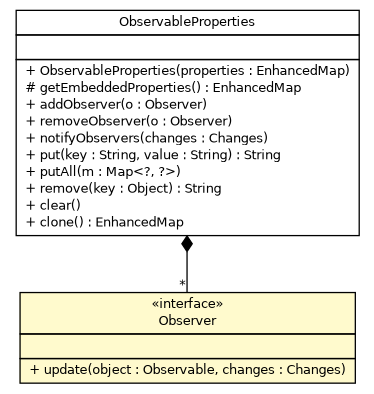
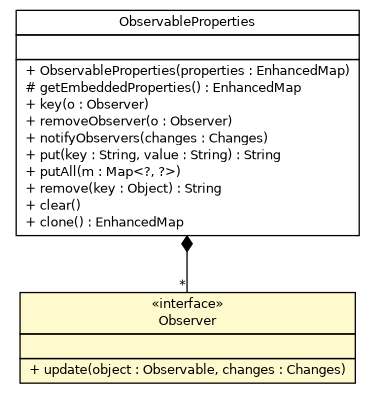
  digraph {
    nodesep=0.25
    ranksep=0.5
    node [fontcolor=black fontname=Helvetica fontsize=10.0 shape=plaintext]
-   n1 [label=<<table title="com.vectorprint.configuration.decoration.ObservableProperties" border="0" cellborder="1" cellspacing="0" cellpadding="2" port="p" href="./ObservableProperties.html"> 		<tr><td><table border="0" cellspacing="0" cellpadding="1"> <tr><td align="center" balign="center"> ObservableProperties </td></tr> 		</table></td></tr> 		<tr><td><table border="0" cellspacing="0" cellpadding="1"> <tr><td align="left" balign="left">  </td></tr> 		</table></td></tr> 		<tr><td><table border="0" cellspacing="0" cellpadding="1"> <tr><td align="left" balign="left"> + ObservableProperties(properties : EnhancedMap) </td></tr> <tr><td align="left" balign="left"> # getEmbeddedProperties() : EnhancedMap </td></tr> <tr><td align="left" balign="left"> + addObserver(o : Observer) </td></tr> <tr><td align="left" balign="left"> + removeObserver(o : Observer) </td></tr> <tr><td align="left" balign="left"> + notifyObservers(changes : Changes) </td></tr> <tr><td align="left" balign="left"> + put(key : String, value : String) : String </td></tr> <tr><td align="left" balign="left"> + putAll(m : Map&lt;?, ?&gt;) </td></tr> <tr><td align="left" balign="left"> + remove(key : Object) : String </td></tr> <tr><td align="left" balign="left"> + clear() </td></tr> <tr><td align="left" balign="left"> + clone() : EnhancedMap </td></tr> 		</table></td></tr> 		</table>>]
+   n1 [label=<<table title="com.vectorprint.configuration.decoration.ObservableProperties" border="0" cellborder="1" cellspacing="0" cellpadding="2" port="p" href="./ObservableProperties.html"> 		<tr><td><table border="0" cellspacing="0" cellpadding="1"> <tr><td align="center" balign="center"> ObservableProperties </td></tr> 		</table></td></tr> 		<tr><td><table border="0" cellspacing="0" cellpadding="1"> <tr><td align="left" balign="left">  </td></tr> 		</table></td></tr> 		<tr><td><table border="0" cellspacing="0" cellpadding="1"> <tr><td align="left" balign="left"> + ObservableProperties(properties : EnhancedMap) </td></tr> <tr><td align="left" balign="left"> # getEmbeddedProperties() : EnhancedMap </td></tr> <tr><td align="left" balign="left"> + key(o : Observer) </td></tr> <tr><td align="left" balign="left"> + removeObserver(o : Observer) </td></tr> <tr><td align="left" balign="left"> + notifyObservers(changes : Changes) </td></tr> <tr><td align="left" balign="left"> + put(key : String, value : String) : String </td></tr> <tr><td align="left" balign="left"> + putAll(m : Map&lt;?, ?&gt;) </td></tr> <tr><td align="left" balign="left"> + remove(key : Object) : String </td></tr> <tr><td align="left" balign="left"> + clear() </td></tr> <tr><td align="left" balign="left"> + clone() : EnhancedMap </td></tr> 		</table></td></tr> 		</table>>]
    n2 [label=<<table title="com.vectorprint.configuration.decoration.Observer" border="0" cellborder="1" cellspacing="0" cellpadding="2" port="p" bgcolor="lemonChiffon" href="./Observer.html"> 		<tr><td><table border="0" cellspacing="0" cellpadding="1"> <tr><td align="center" balign="center"> &#171;interface&#187; </td></tr> <tr><td align="center" balign="center"> Observer </td></tr> 		</table></td></tr> 		<tr><td><table border="0" cellspacing="0" cellpadding="1"> <tr><td align="left" balign="left">  </td></tr> 		</table></td></tr> 		<tr><td><table border="0" cellspacing="0" cellpadding="1"> <tr><td align="left" balign="left"> + update(object : Observable, changes : Changes) </td></tr> 		</table></td></tr> 		</table>>]
    n1 -> n2 [arrowhead=none arrowtail=diamond color=black dir=both fontcolor=black fontname=Helvetica fontsize=10.0 headlabel="*" headport=p labelfontname=Helvetica labelfontsize=10 tailport=p]
  }
